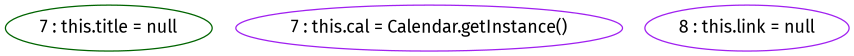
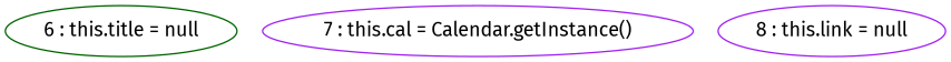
  digraph {
    fontname="Fira Sans"
    node [color=purple fontname="Fira Sans"]
-   "6 : this.title = null" [color=darkgreen label="7 : this.title = null"]
+   "6 : this.title = null" [color=darkgreen]
    "7 : this.cal = Calendar.getInstance()"
    "8 : this.link = null"
  }
